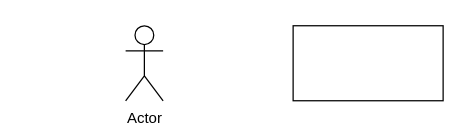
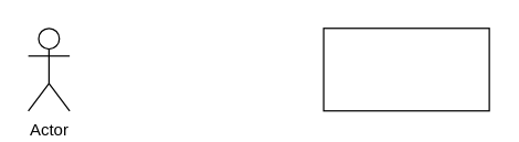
  <mxCell id="0" />
  <mxCell id="1" parent="0" />
- <mxCell id="2" value="Actor" style="shape=umlActor;verticalLabelPosition=bottom;verticalAlign=top;html=1;outlineConnect=0;" vertex="1" parent="1"><mxGeometry x="100" y="20" width="30" height="60" as="geometry" /></mxCell>
+ <mxCell id="2" value="Actor" style="shape=umlActor;verticalLabelPosition=bottom;verticalAlign=top;html=1;outlineConnect=0;" vertex="1" parent="1"><mxGeometry x="20" y="20" width="30" height="60" as="geometry" /></mxCell>
  <mxCell id="3" value="" style="rounded=0;whiteSpace=wrap;html=1;" vertex="1" parent="1"><mxGeometry x="234" y="20" width="120" height="60" as="geometry" /></mxCell>
